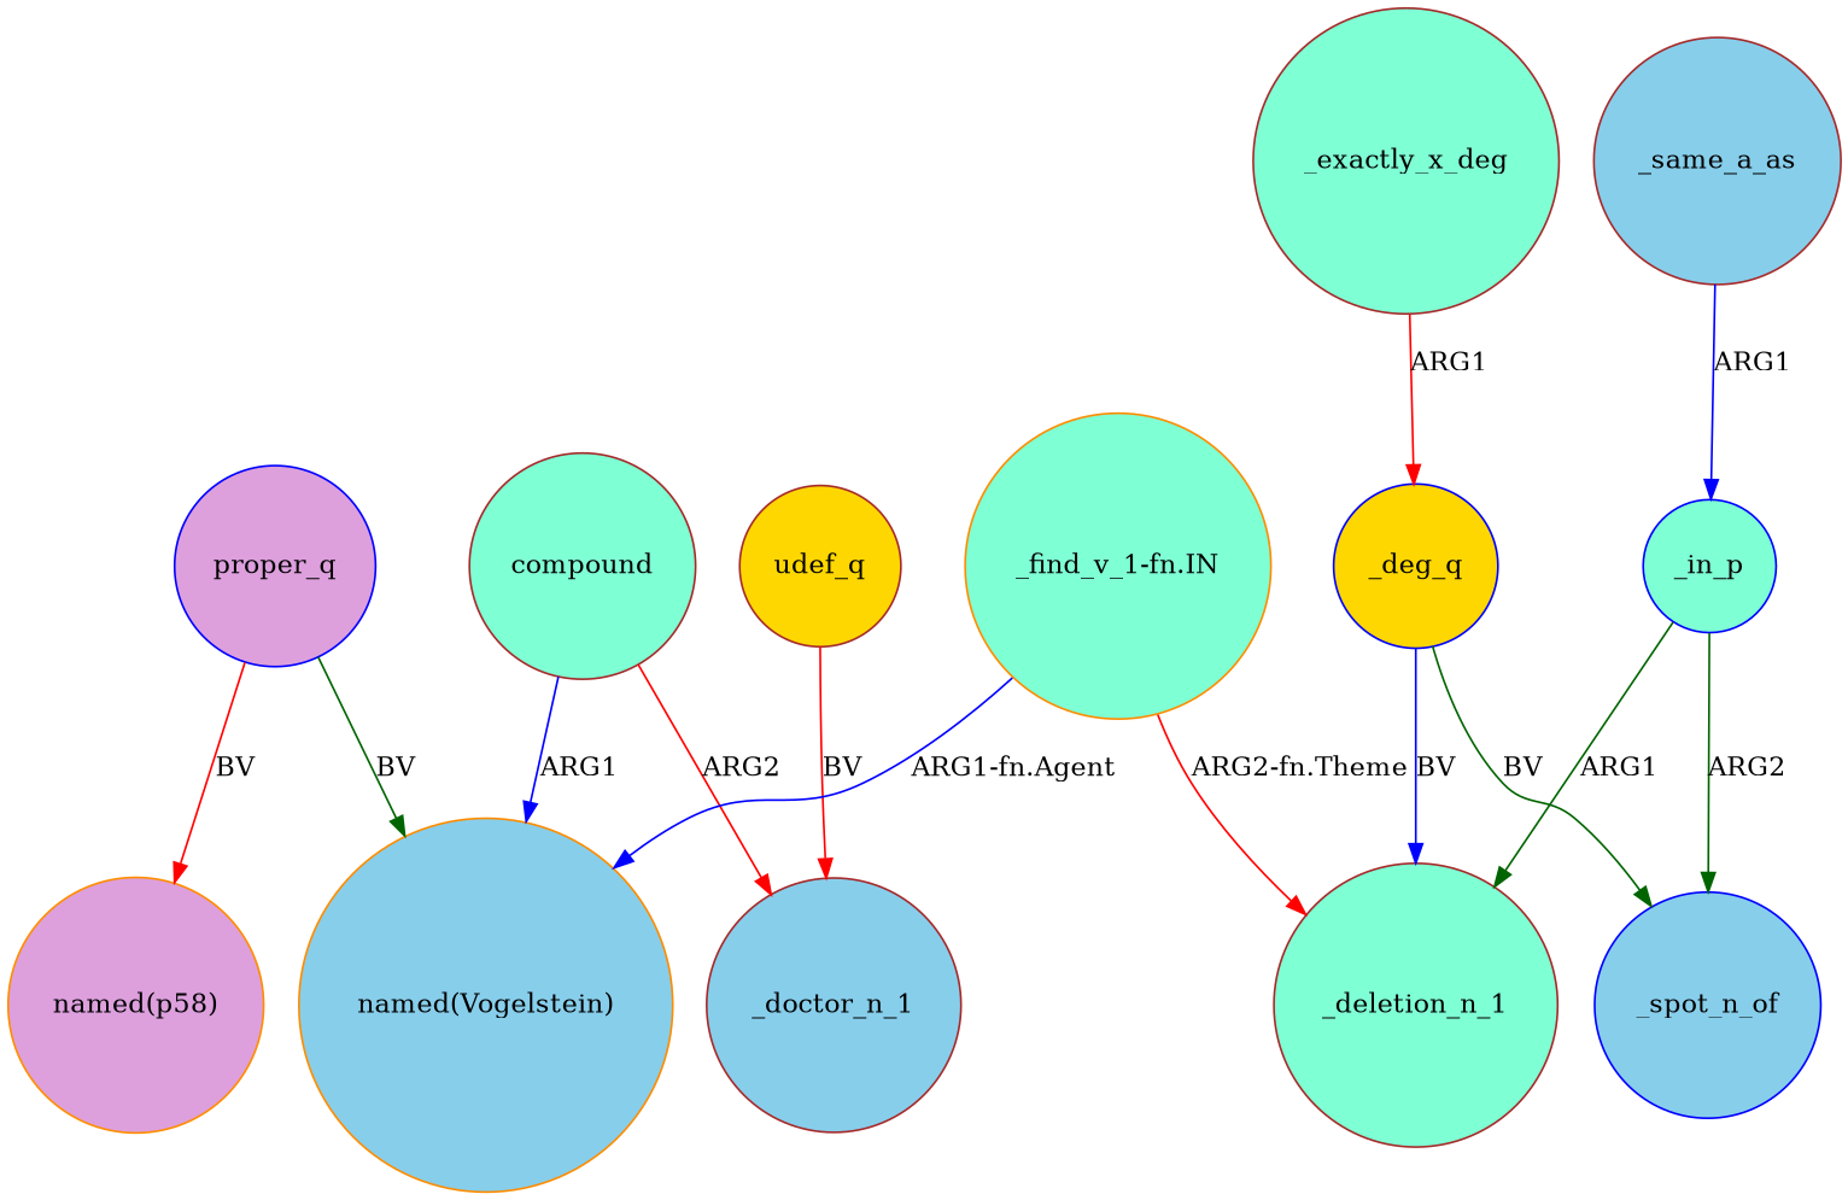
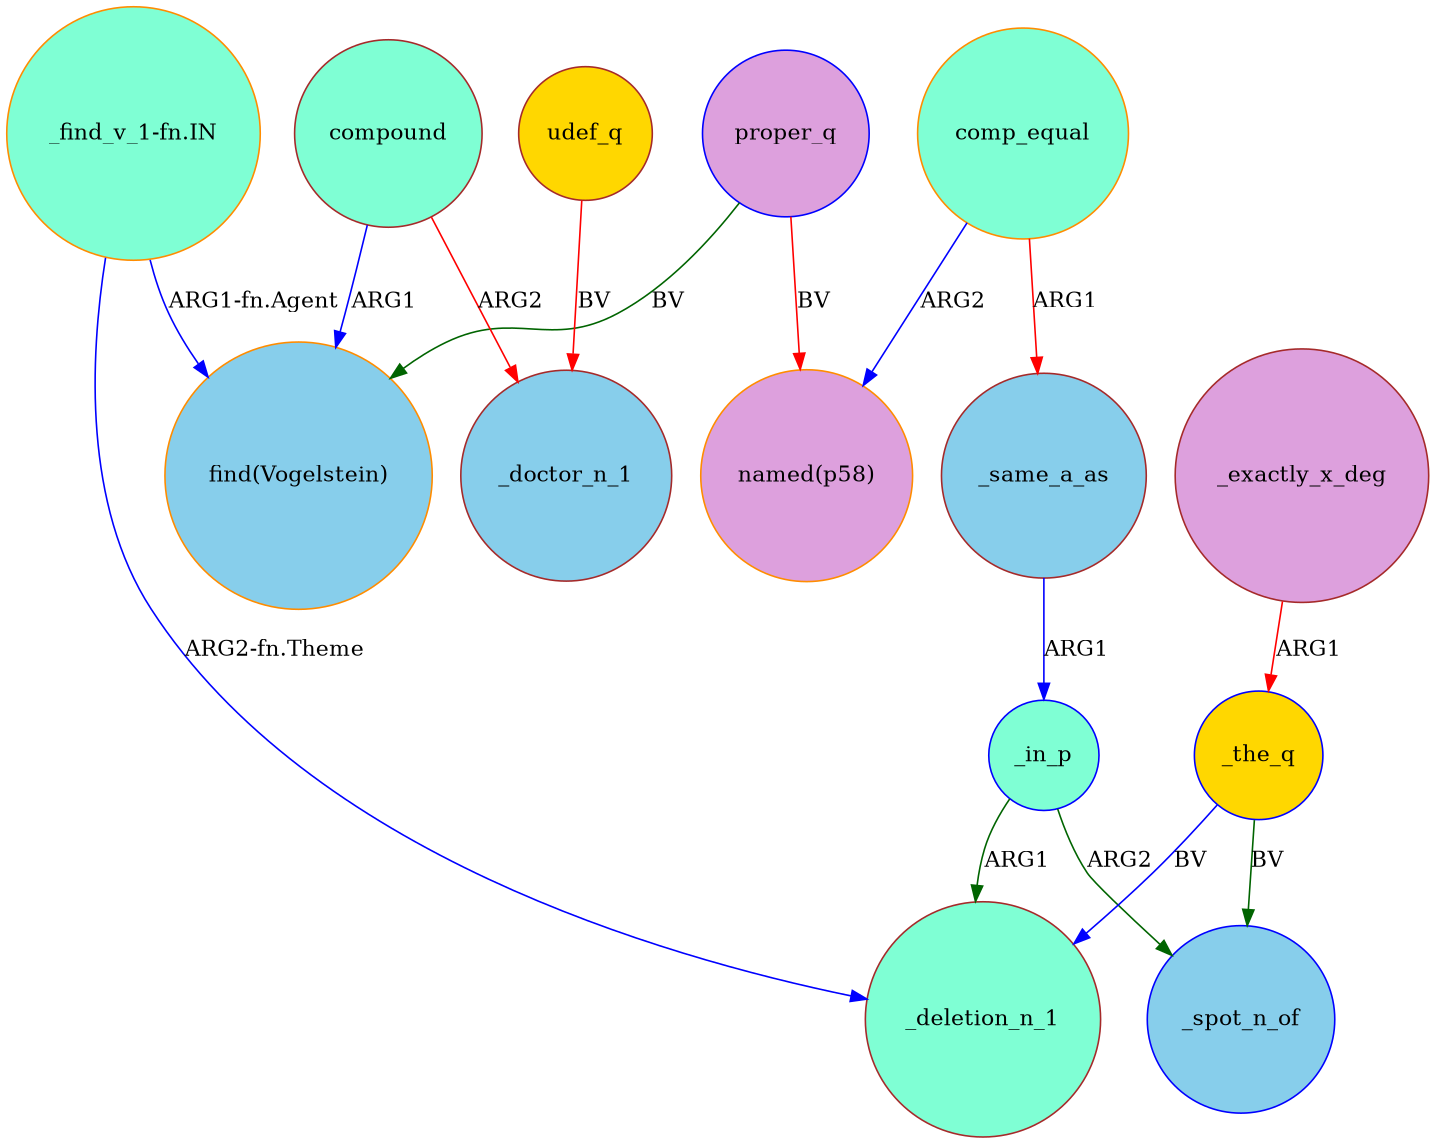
  digraph {
    node [color=brown fillcolor=aquamarine shape=circle style=filled]
    edge [color=blue]
    proper_q [color=blue fillcolor=plum]
-   "named(Vogelstein)" [color=darkorange fillcolor=skyblue]
+   "named(Vogelstein)" [color=darkorange fillcolor=skyblue label="find(Vogelstein)"]
    n3 [color=darkorange fillcolor=plum label="named(p58)"]
+   comp_equal [color=darkorange]
    _same_a_as [fillcolor=skyblue]
    _in_p [color=blue]
    compound
    _doctor_n_1 [fillcolor=skyblue]
    _spot_n_of [color=blue fillcolor=skyblue]
    _deletion_n_1
    udef_q [fillcolor=gold]
    "_find_v_1-fn.IN" [color=darkorange]
-   _exactly_x_deg
-   _the_q [color=blue fillcolor=gold label=_deg_q]
+   _exactly_x_deg [fillcolor=plum]
+   _the_q [color=blue fillcolor=gold]
    proper_q -> "named(Vogelstein)" [color=darkgreen label=BV]
    proper_q -> n3 [color=red label=BV]
+   comp_equal -> n3 [label=ARG2]
+   comp_equal -> _same_a_as [color=red label=ARG1]
    _same_a_as -> _in_p [label=ARG1]
    _in_p -> _spot_n_of [color=darkgreen label=ARG2]
    _in_p -> _deletion_n_1 [color=darkgreen label=ARG1]
    compound -> "named(Vogelstein)" [label=ARG1]
    compound -> _doctor_n_1 [color=red label=ARG2]
    udef_q -> _doctor_n_1 [color=red label=BV]
    "_find_v_1-fn.IN" -> "named(Vogelstein)" [label="ARG1-fn.Agent"]
-   "_find_v_1-fn.IN" -> _deletion_n_1 [color=red label="ARG2-fn.Theme"]
+   "_find_v_1-fn.IN" -> _deletion_n_1 [label="ARG2-fn.Theme"]
    _exactly_x_deg -> _the_q [color=red label=ARG1]
    _the_q -> _spot_n_of [color=darkgreen label=BV]
    _the_q -> _deletion_n_1 [label=BV]
  }
